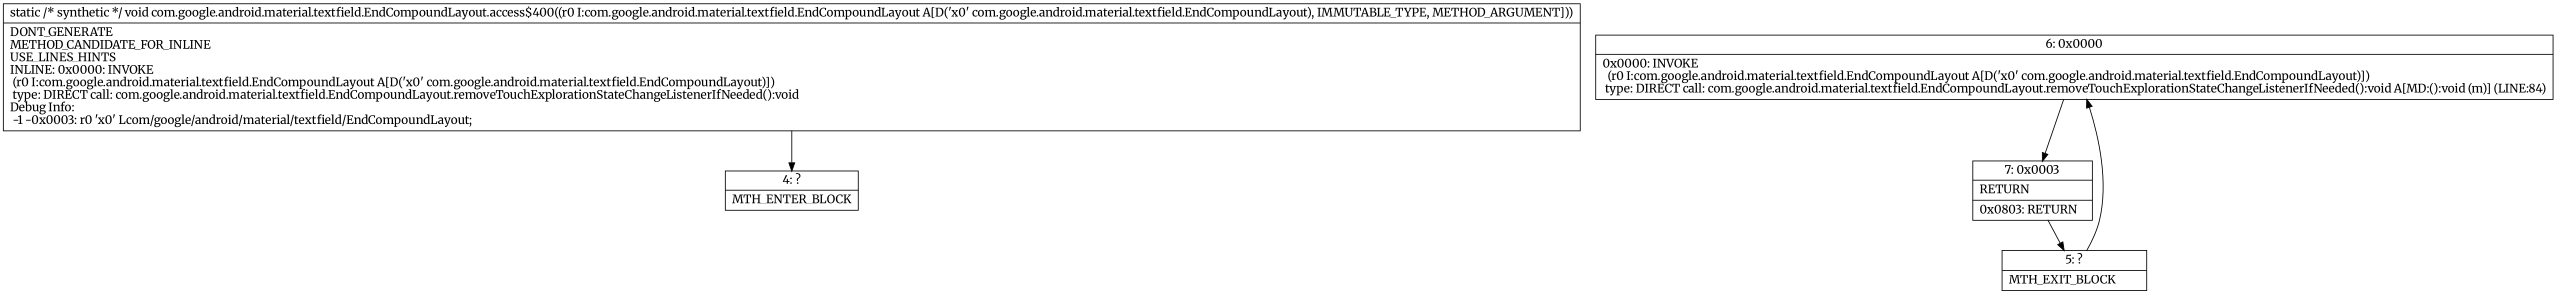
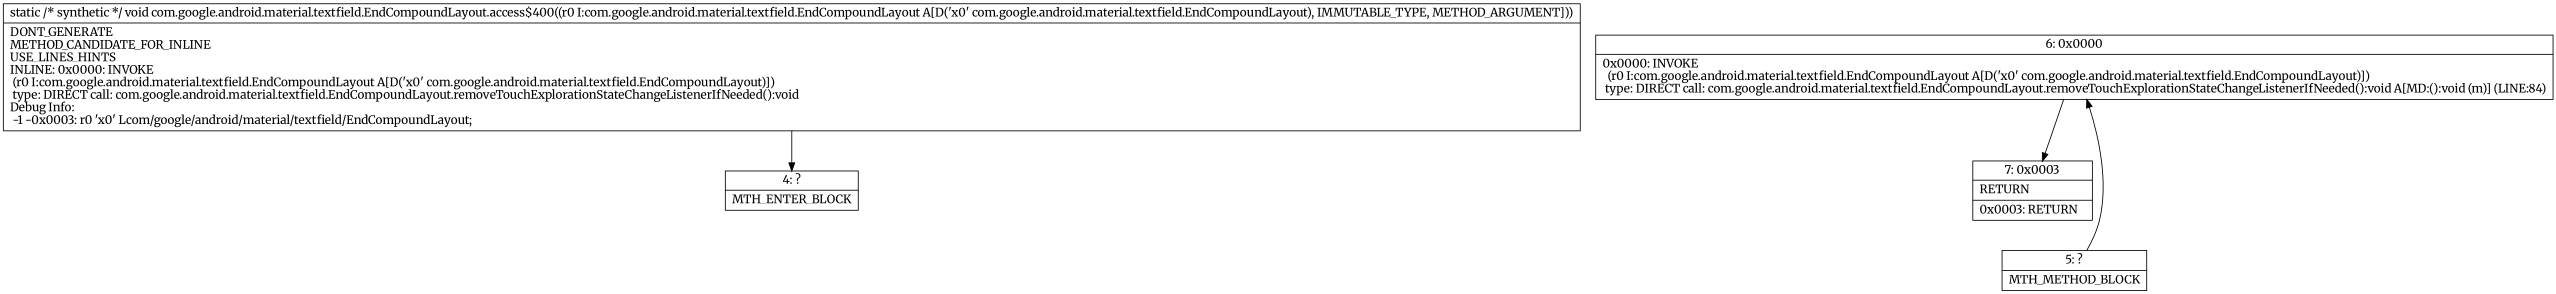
  digraph {
    fontname=Merriweather
    node [fontname=Merriweather shape=record]
    edge [fontname=Merriweather]
    n1 [label="{4\:\ ?|MTH_ENTER_BLOCK\l}"]
    n2 [label="{6\:\ 0x0000|0x0000: INVOKE  \l  (r0 I:com.google.android.material.textfield.EndCompoundLayout A[D('x0' com.google.android.material.textfield.EndCompoundLayout)])\l type: DIRECT call: com.google.android.material.textfield.EndCompoundLayout.removeTouchExplorationStateChangeListenerIfNeeded():void A[MD:():void (m)] (LINE:84)\l}"]
-   n3 [label="{7\:\ 0x0003|RETURN\l|0x0803: RETURN   \l}"]
-   n4 [label="{5\:\ ?|MTH_EXIT_BLOCK\l}"]
+   n3 [label="{7\:\ 0x0003|RETURN\l|0x0003: RETURN   \l}"]
+   n4 [label="{5\:\ ?|MTH_METHOD_BLOCK\l}"]
    n5 [label="{static \/* synthetic *\/ void com.google.android.material.textfield.EndCompoundLayout.access$400((r0 I:com.google.android.material.textfield.EndCompoundLayout A[D('x0' com.google.android.material.textfield.EndCompoundLayout), IMMUTABLE_TYPE, METHOD_ARGUMENT]))  | DONT_GENERATE\lMETHOD_CANDIDATE_FOR_INLINE\lUSE_LINES_HINTS\lINLINE: 0x0000: INVOKE  \l  (r0 I:com.google.android.material.textfield.EndCompoundLayout A[D('x0' com.google.android.material.textfield.EndCompoundLayout)])\l type: DIRECT call: com.google.android.material.textfield.EndCompoundLayout.removeTouchExplorationStateChangeListenerIfNeeded():void\lDebug Info:\l  \-1 \-0x0003: r0 'x0' Lcom\/google\/android\/material\/textfield\/EndCompoundLayout;\l}"]
    n2 -> n3
-   n3 -> n4
    n4 -> n2
    n5 -> n1
  }
